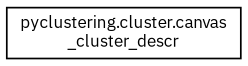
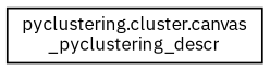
  digraph {
    rankdir=TB
    fontname="IBM Plex Sans"
-   n1 [color=black fillcolor=white fontname="IBM Plex Sans" fontsize=10 height=0.2 label="pyclustering.cluster.canvas\l_cluster_descr" shape=record style=filled width=0.4]
+   n1 [color=black fillcolor=white fontname="IBM Plex Sans" fontsize=10 height=0.2 label="pyclustering.cluster.canvas\l_pyclustering_descr" shape=record style=filled width=0.4]
  }
